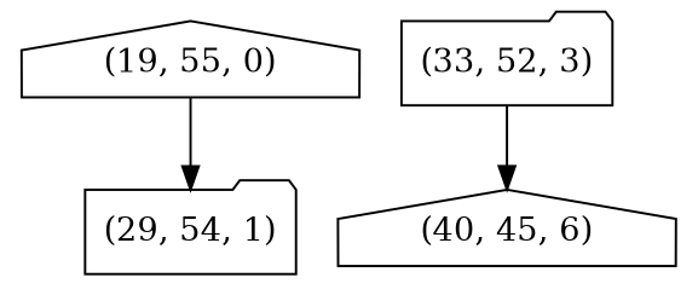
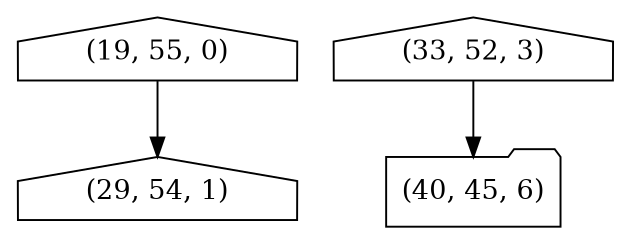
  digraph {
    node [shape=house]
    "(19, 55, 0)"
-   "(29, 54, 1)" [shape=folder]
-   "(33, 52, 3)" [shape=folder]
-   "(40, 45, 6)"
+   "(29, 54, 1)"
+   "(33, 52, 3)"
+   "(40, 45, 6)" [shape=folder]
    "(19, 55, 0)" -> "(29, 54, 1)"
    "(33, 52, 3)" -> "(40, 45, 6)"
  }
